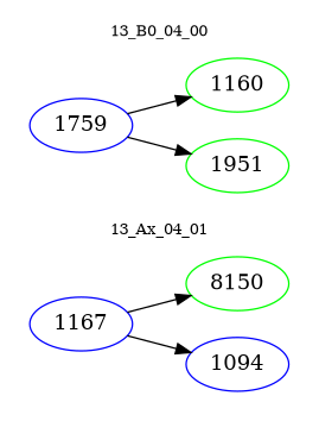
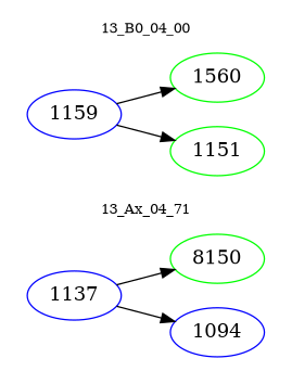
  digraph {
    rankdir=LR
    node [color=blue]
    edge [color=black]
-   n1 [label=1167]
+   n1 [label=1137]
    n2 [label=1094]
    n3 [color=green label=8150]
-   n4 [label=1759]
-   n5 [color=green label=1951]
-   n6 [color=green label=1160]
+   n4 [label=1159]
+   n5 [color=green label=1151]
+   n6 [color=green label=1560]
    subgraph cluster_1 {
      color=white
      fontsize=10
-     label="13_Ax_04_01"
+     label="13_Ax_04_71"
      n1
      n2
      n3
    }
    subgraph cluster_2 {
      color=white
      fontsize=10
      label="13_B0_04_00"
      n4
      n5
      n6
    }
    n1 -> n2
    n1 -> n3
    n4 -> n5
    n4 -> n6
  }
